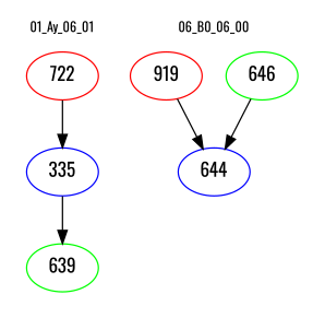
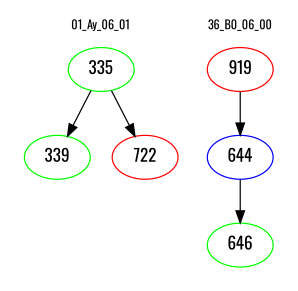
  digraph {
    fontname=Oswald
    node [color=green fontname=Oswald]
    edge [color=black fontname=Oswald]
-   n1 [label=639]
-   n2 [color=blue label=335]
+   n1 [label=339]
+   n2 [label=335]
    n3 [color=red label=722]
    n4 [label=646]
    n5 [color=blue label=644]
    n6 [color=red label=919]
    subgraph cluster_1 {
      color=white
      fontsize=10
      label="01_Ay_06_01"
      n1
      n2
      n3
    }
    subgraph cluster_2 {
      color=white
      fontsize=10
-     label="06_B0_06_00"
+     label="36_B0_06_00"
      n4
      n5
      n6
    }
    n2 -> n1
-   n3 -> n2
-   n4 -> n5
+   n2 -> n3
+   n5 -> n4
    n6 -> n5
  }
